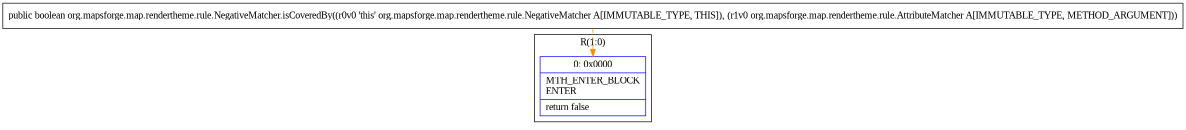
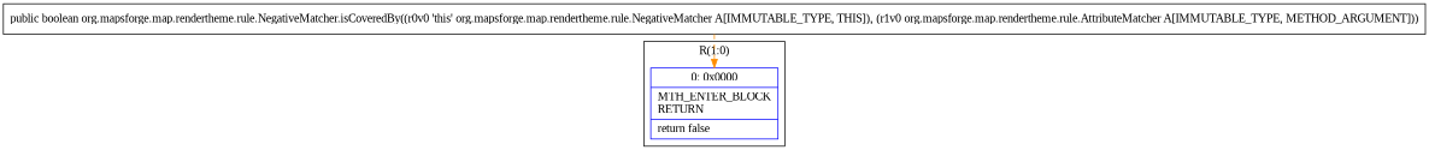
  digraph {
    fontname="Liberation Serif"
    node [shape=record fontname="Liberation Serif"]
-   n1 [color=blue label="{0\:\ 0x0000|MTH_ENTER_BLOCK\lENTER\l|return false\l}"]
+   n1 [color=blue label="{0\:\ 0x0000|MTH_ENTER_BLOCK\lRETURN\l|return false\l}"]
    n2 [label="{public boolean org.mapsforge.map.rendertheme.rule.NegativeMatcher.isCoveredBy((r0v0 'this' org.mapsforge.map.rendertheme.rule.NegativeMatcher A[IMMUTABLE_TYPE, THIS]), (r1v0 org.mapsforge.map.rendertheme.rule.AttributeMatcher A[IMMUTABLE_TYPE, METHOD_ARGUMENT])) }"]
    subgraph cluster_1 {
      label="R(1:0)"
      n1
    }
    n2 -> n1 [color=darkorange style=dashed fontname="Liberation Serif"]
  }
